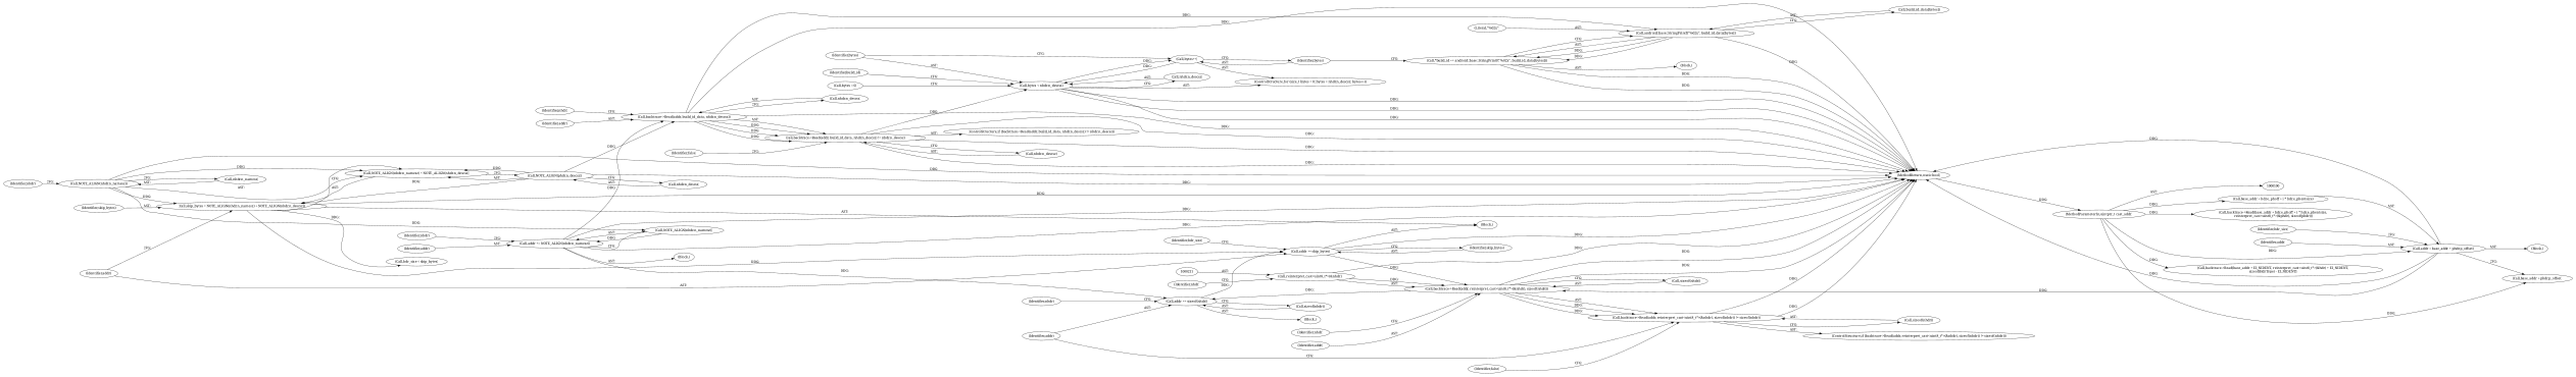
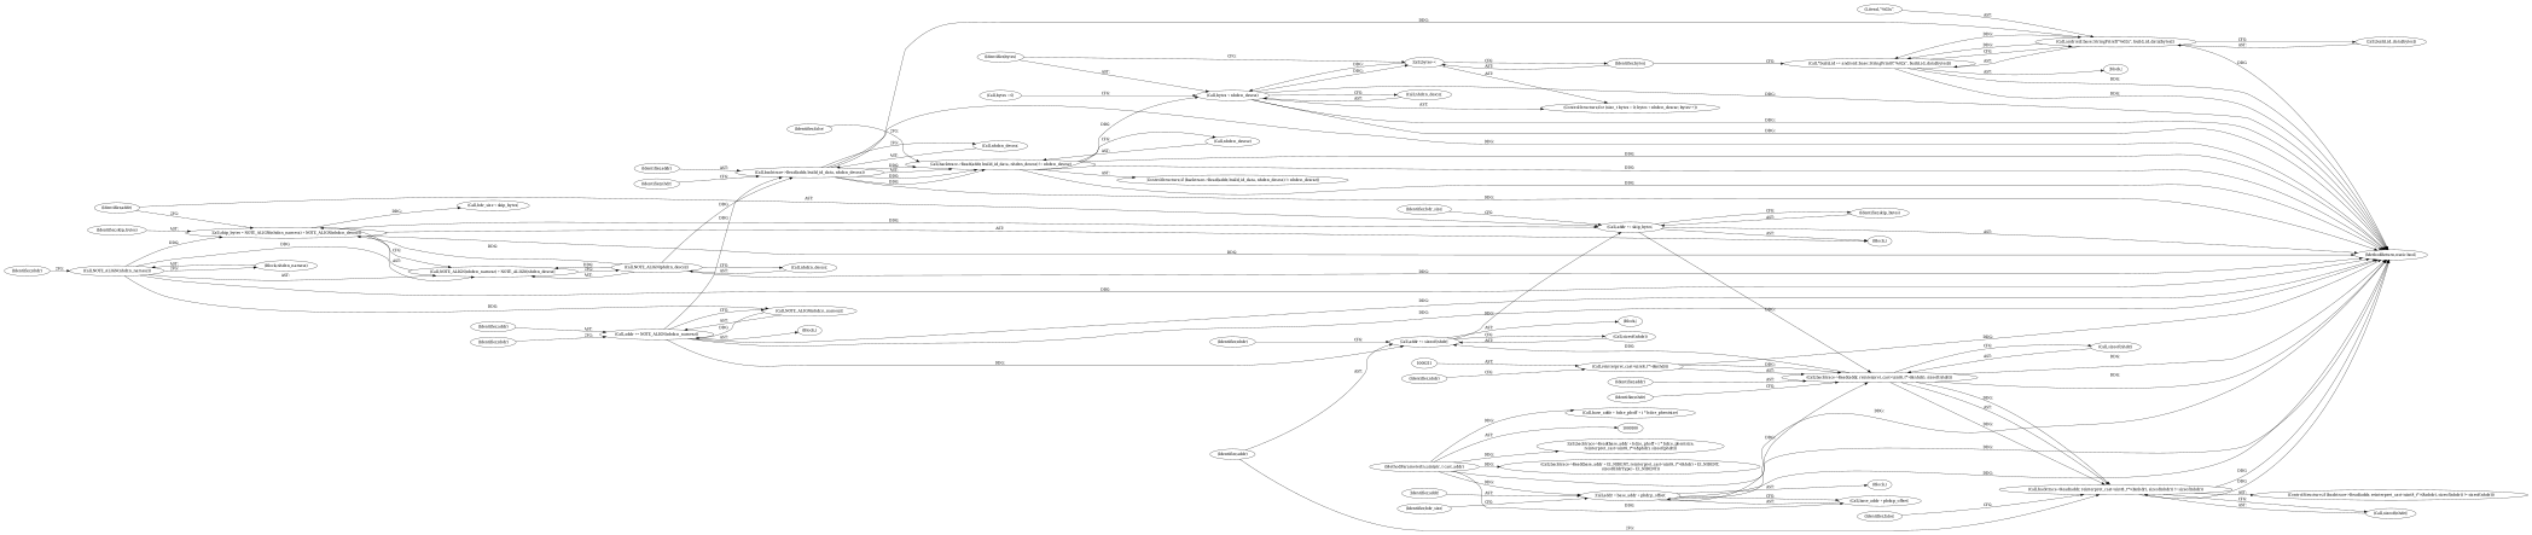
  digraph {
    fontname="Noto Serif"
    rankdir=LR
    node [fontname="Noto Serif"]
    edge [fontname="Noto Serif"]
    n1 [label="(Call,addr += sizeof(nhdr))"]
    n2 [label="(Call,addr += skip_bytes)"]
    n3 [label="(Block,)"]
    n4 [label="(Call,sizeof(nhdr))"]
    n5 [label="(Call,backtrace->Read(addr, reinterpret_cast<uint8_t*>(&nhdr), sizeof(nhdr)))"]
    n6 [label="(MethodReturn,static bool)"]
    n7 [label="(Block,)"]
    n8 [label="(Identifier,skip_bytes)"]
    n9 [label="(Call,addr += NOTE_ALIGN(nhdr.n_namesz))"]
    n10 [label="(Call,NOTE_ALIGN(nhdr.n_namesz))"]
    n11 [label="(Call,backtrace->Read(addr, build_id_data, nhdr.n_descsz))"]
    n12 [label="(Block,)"]
    n13 [label="(Call,backtrace->Read(addr, reinterpret_cast<uint8_t*>(&nhdr), sizeof(nhdr)) != sizeof(nhdr))"]
    n14 [label="(Call,sizeof(nhdr))"]
    n15 [label="(Call,sizeof(nhdr))"]
    n16 [label="(ControlStructure,if (backtrace->Read(addr, reinterpret_cast<uint8_t*>(&nhdr), sizeof(nhdr)) != sizeof(nhdr)))"]
    n17 [label="(Call,skip_bytes = NOTE_ALIGN(nhdr.n_namesz) + NOTE_ALIGN(nhdr.n_descsz))"]
    n18 [label="(Call,NOTE_ALIGN(nhdr.n_namesz) + NOTE_ALIGN(nhdr.n_descsz))"]
    n19 [label="(Call,hdr_size < skip_bytes)"]
    n20 [label="(Call,NOTE_ALIGN(phdr.n_descsz))"]
    n21 [label="(Call,NOTE_ALIGN(nhdr.n_namesz))"]
-   n22 [label="(Call,nhdr.n_namesz)"]
+   n22 [label="(Block,nhdr.n_namesz)"]
    n23 [label="(Call,nhdr.n_descsz)"]
    n24 [label="(Call,backtrace->Read(addr, build_id_data, nhdr.n_descsz) != nhdr.n_descsz)"]
    n25 [label="(Call,android::base::StringPrintf(\"%02x\", build_id_data[bytes]))"]
    n26 [label="(Call,nhdr.n_descsz)"]
    n27 [label="(Call,addr = base_addr + phdr.p_offset)"]
    n28 [label="(Call,base_addr + phdr.p_offset)"]
    n29 [label="(Block,)"]
    n30 [label="(MethodParameterIn,uintptr_t cast_addr)"]
    n31 [label="(Call,backtrace->Read(base_addr + hdr.e_phoff + i * hdr.e_phentsize,\n reinterpret_cast<uint8_t*>(&phdr), sizeof(phdr)))"]
    n32 [label="(Call,backtrace->Read(base_addr + EI_NIDENT, reinterpret_cast<uint8_t*>(&hdr) + EI_NIDENT,\n sizeof(HdrType) - EI_NIDENT))"]
    n33 [label="(Call,base_addr + hdr.e_phoff + i * hdr.e_phentsize)"]
    1000100
    n35 [label="(Call,reinterpret_cast<uint8_t*>(&nhdr))"]
    n36 [label="(Call,bytes < nhdr.n_descsz)"]
    n37 [label="(ControlStructure,if (backtrace->Read(addr, build_id_data, nhdr.n_descsz) != nhdr.n_descsz))"]
    n38 [label="(Call,nhdr.n_descsz)"]
    n39 [label="(Call,*build_id += android::base::StringPrintf(\"%02x\", build_id_data[bytes]))"]
    n40 [label="(Call,build_id_data[bytes])"]
    n41 [label="(Call,bytes++)"]
    n42 [label="(ControlStructure,for (size_t bytes = 0; bytes < nhdr.n_descsz; bytes++))"]
    n43 [label="(Call,nhdr.n_descsz)"]
    n44 [label="(Identifier,bytes)"]
    n45 [label="(Block,)"]
    n46 [label="(Identifier,hdr_size)"]
    n47 [label="(Identifier,nhdr)"]
    n48 [label="(Identifier,false)"]
    n49 [label="(Identifier,nhdr)"]
    n50 [label="(Identifier,hdr_size)"]
    n51 [label="(Identifier,addr)"]
    n52 [label="(Identifier,bytes)"]
    n53 [label="(Call,bytes = 0)"]
    n54 [label="(Identifier,addr)"]
    n55 [label="(Identifier,addr)"]
    n56 [label="(Identifier,addr)"]
    n57 [label="(Identifier,addr)"]
-   n58 [label="(Identifier,build_id)"]
    n59 [label="(Identifier,nhdr)"]
    n60 [label="(Identifier,false)"]
    n61 [label="(Identifier,nhdr)"]
    n62 [label="(Identifier,addr)"]
    n63 [label="(Identifier,nhdr)"]
    n64 [label="(Literal,\"%02x\")"]
    n65 [label="(Identifier,nhdr)"]
    n66 [label="(Identifier,skip_bytes)"]
    1000211
    n1 -> n2 [label="DDG: "]
    n1 -> n3 [label="AST: "]
    n1 -> n4 [label="CFG: "]
    n2 -> n5 [label="DDG: "]
-   n2 -> n6 [label="DDG: "]
+   n2 -> n6 [label="AST: "]
    n2 -> n7 [label="AST: "]
    n2 -> n8 [label="CFG: "]
    n4 -> n1 [label="AST: "]
    n5 -> n1 [label="DDG: "]
    n5 -> n6 [label="DDG: "]
    n5 -> n6 [label="DDG: "]
    n5 -> n13 [label="AST: "]
    n5 -> n13 [label="DDG: "]
    n5 -> n13 [label="DDG: "]
    n5 -> n14 [label="CFG: "]
    n8 -> n2 [label="AST: "]
    n9 -> n1 [label="DDG: "]
    n9 -> n6 [label="DDG: "]
    n9 -> n6 [label="DDG: "]
    n9 -> n10 [label="CFG: "]
    n9 -> n11 [label="DDG: "]
    n9 -> n12 [label="AST: "]
    n10 -> n9 [label="AST: "]
    n10 -> n9 [label="DDG: "]
    n11 -> n6 [label="DDG: "]
    n11 -> n6 [label="DDG: "]
    n11 -> n24 [label="AST: "]
    n11 -> n24 [label="DDG: "]
    n11 -> n24 [label="DDG: "]
    n11 -> n24 [label="DDG: "]
    n11 -> n25 [label="DDG: "]
    n11 -> n26 [label="CFG: "]
    n13 -> n6 [label="DDG: "]
    n13 -> n6 [label="DDG: "]
    n13 -> n15 [label="CFG: "]
    n13 -> n16 [label="AST: "]
    n14 -> n5 [label="AST: "]
    n15 -> n13 [label="AST: "]
    n17 -> n2 [label="DDG: "]
    n17 -> n6 [label="DDG: "]
    n17 -> n7 [label="AST: "]
    n17 -> n18 [label="CFG: "]
    n17 -> n19 [label="DDG: "]
    n18 -> n17 [label="AST: "]
    n18 -> n20 [label="CFG: "]
    n20 -> n6 [label="DDG: "]
    n20 -> n11 [label="DDG: "]
    n20 -> n17 [label="DDG: "]
    n20 -> n18 [label="AST: "]
    n20 -> n18 [label="DDG: "]
    n20 -> n23 [label="CFG: "]
    n21 -> n6 [label="DDG: "]
    n21 -> n10 [label="DDG: "]
    n21 -> n17 [label="DDG: "]
    n21 -> n18 [label="AST: "]
    n21 -> n18 [label="DDG: "]
    n21 -> n22 [label="CFG: "]
    n22 -> n21 [label="AST: "]
    n23 -> n20 [label="AST: "]
    n24 -> n6 [label="DDG: "]
    n24 -> n6 [label="DDG: "]
    n24 -> n6 [label="DDG: "]
    n24 -> n36 [label="DDG: "]
    n24 -> n37 [label="AST: "]
    n24 -> n38 [label="CFG: "]
    n25 -> n6 [label="DDG: "]
    n25 -> n39 [label="AST: "]
    n25 -> n39 [label="DDG: "]
    n25 -> n39 [label="DDG: "]
    n25 -> n40 [label="CFG: "]
    n26 -> n11 [label="AST: "]
    n27 -> n5 [label="DDG: "]
    n27 -> n6 [label="DDG: "]
    n27 -> n6 [label="DDG: "]
    n27 -> n28 [label="CFG: "]
    n27 -> n29 [label="AST: "]
-   n33 -> n27 [label="AST: "]
-   n6 -> n30 [label="DDG: "]
+   n28 -> n27 [label="AST: "]
+   n30 -> n6 [label="DDG: "]
    n30 -> n27 [label="DDG: "]
    n30 -> n28 [label="DDG: "]
    n30 -> n31 [label="DDG: "]
    n30 -> n32 [label="DDG: "]
    n30 -> n33 [label="DDG: "]
    n30 -> 1000100 [label="AST: "]
    n35 -> n5 [label="AST: "]
    n35 -> n5 [label="DDG: "]
    n35 -> n6 [label="DDG: "]
    n36 -> n6 [label="DDG: "]
    n36 -> n6 [label="DDG: "]
    n36 -> n6 [label="DDG: "]
    n36 -> n41 [label="DDG: "]
    n36 -> n42 [label="AST: "]
    n36 -> n43 [label="CFG: "]
    n38 -> n24 [label="AST: "]
    n39 -> n6 [label="DDG: "]
    n39 -> n6 [label="DDG: "]
    n39 -> n25 [label="CFG: "]
    n39 -> n45 [label="AST: "]
    n40 -> n25 [label="AST: "]
    n41 -> n36 [label="DDG: "]
    n41 -> n42 [label="AST: "]
    n41 -> n44 [label="CFG: "]
    n43 -> n36 [label="AST: "]
    n44 -> n39 [label="CFG: "]
    n44 -> n41 [label="AST: "]
    n46 -> n27 [label="CFG: "]
    n47 -> n1 [label="CFG: "]
    n48 -> n13 [label="CFG: "]
    n49 -> n5 [label="CFG: "]
    n50 -> n2 [label="CFG: "]
    n51 -> n27 [label="AST: "]
    n52 -> n36 [label="AST: "]
    n52 -> n41 [label="CFG: "]
    n53 -> n36 [label="CFG: "]
    n54 -> n2 [label="AST: "]
    n54 -> n17 [label="CFG: "]
    n55 -> n9 [label="AST: "]
    n56 -> n5 [label="AST: "]
    n57 -> n11 [label="AST: "]
-   n58 -> n36 [label="CFG: "]
    n59 -> n21 [label="CFG: "]
    n60 -> n24 [label="CFG: "]
    n61 -> n9 [label="CFG: "]
    n62 -> n1 [label="AST: "]
    n62 -> n13 [label="CFG: "]
    n63 -> n35 [label="CFG: "]
    n64 -> n25 [label="AST: "]
    n65 -> n11 [label="CFG: "]
    n66 -> n17 [label="AST: "]
    1000211 -> n35 [label="AST: "]
  }
